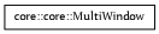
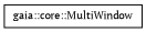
  digraph {
    rankdir=LR
    fontname="PT Serif"
-   n1 [color=black fillcolor=white fontname="PT Serif" fontsize=10 height=0.2 label="core::core::MultiWindow" shape=record style=filled width=0.4]
+   n1 [color=black fillcolor=white fontname="PT Serif" fontsize=10 height=0.2 label="gaia::core::MultiWindow" shape=record style=filled width=0.4]
  }
